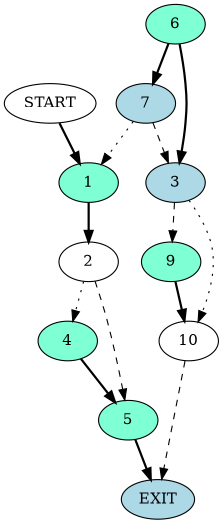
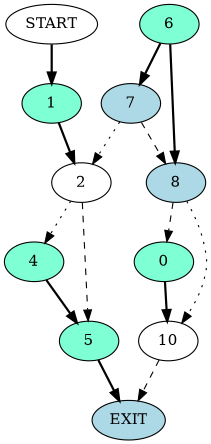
  digraph {
    node [fillcolor=aquamarine style=filled]
    edge [style=bold]
    n1 [fillcolor=white label=START]
    1
    2 [fillcolor=white]
    n4 [fillcolor=lightblue label=EXIT]
    4
    5
    7 [fillcolor=lightblue]
    6
-   8 [fillcolor=lightblue label=3]
-   9
+   8 [fillcolor=lightblue]
+   9 [label=0]
    10 [fillcolor=white]
    n1 -> 1
    1 -> 2
    2 -> 4 [style=dotted]
    2 -> 5 [style=dashed]
    4 -> 5
    5 -> n4
-   7 -> 1 [style=dotted]
+   7 -> 2 [style=dotted]
    7 -> 8 [style=dashed]
    6 -> 7
    6 -> 8
    8 -> 9 [style=dashed]
    8 -> 10 [style=dotted]
    9 -> 10
    10 -> n4 [style=dashed]
  }
